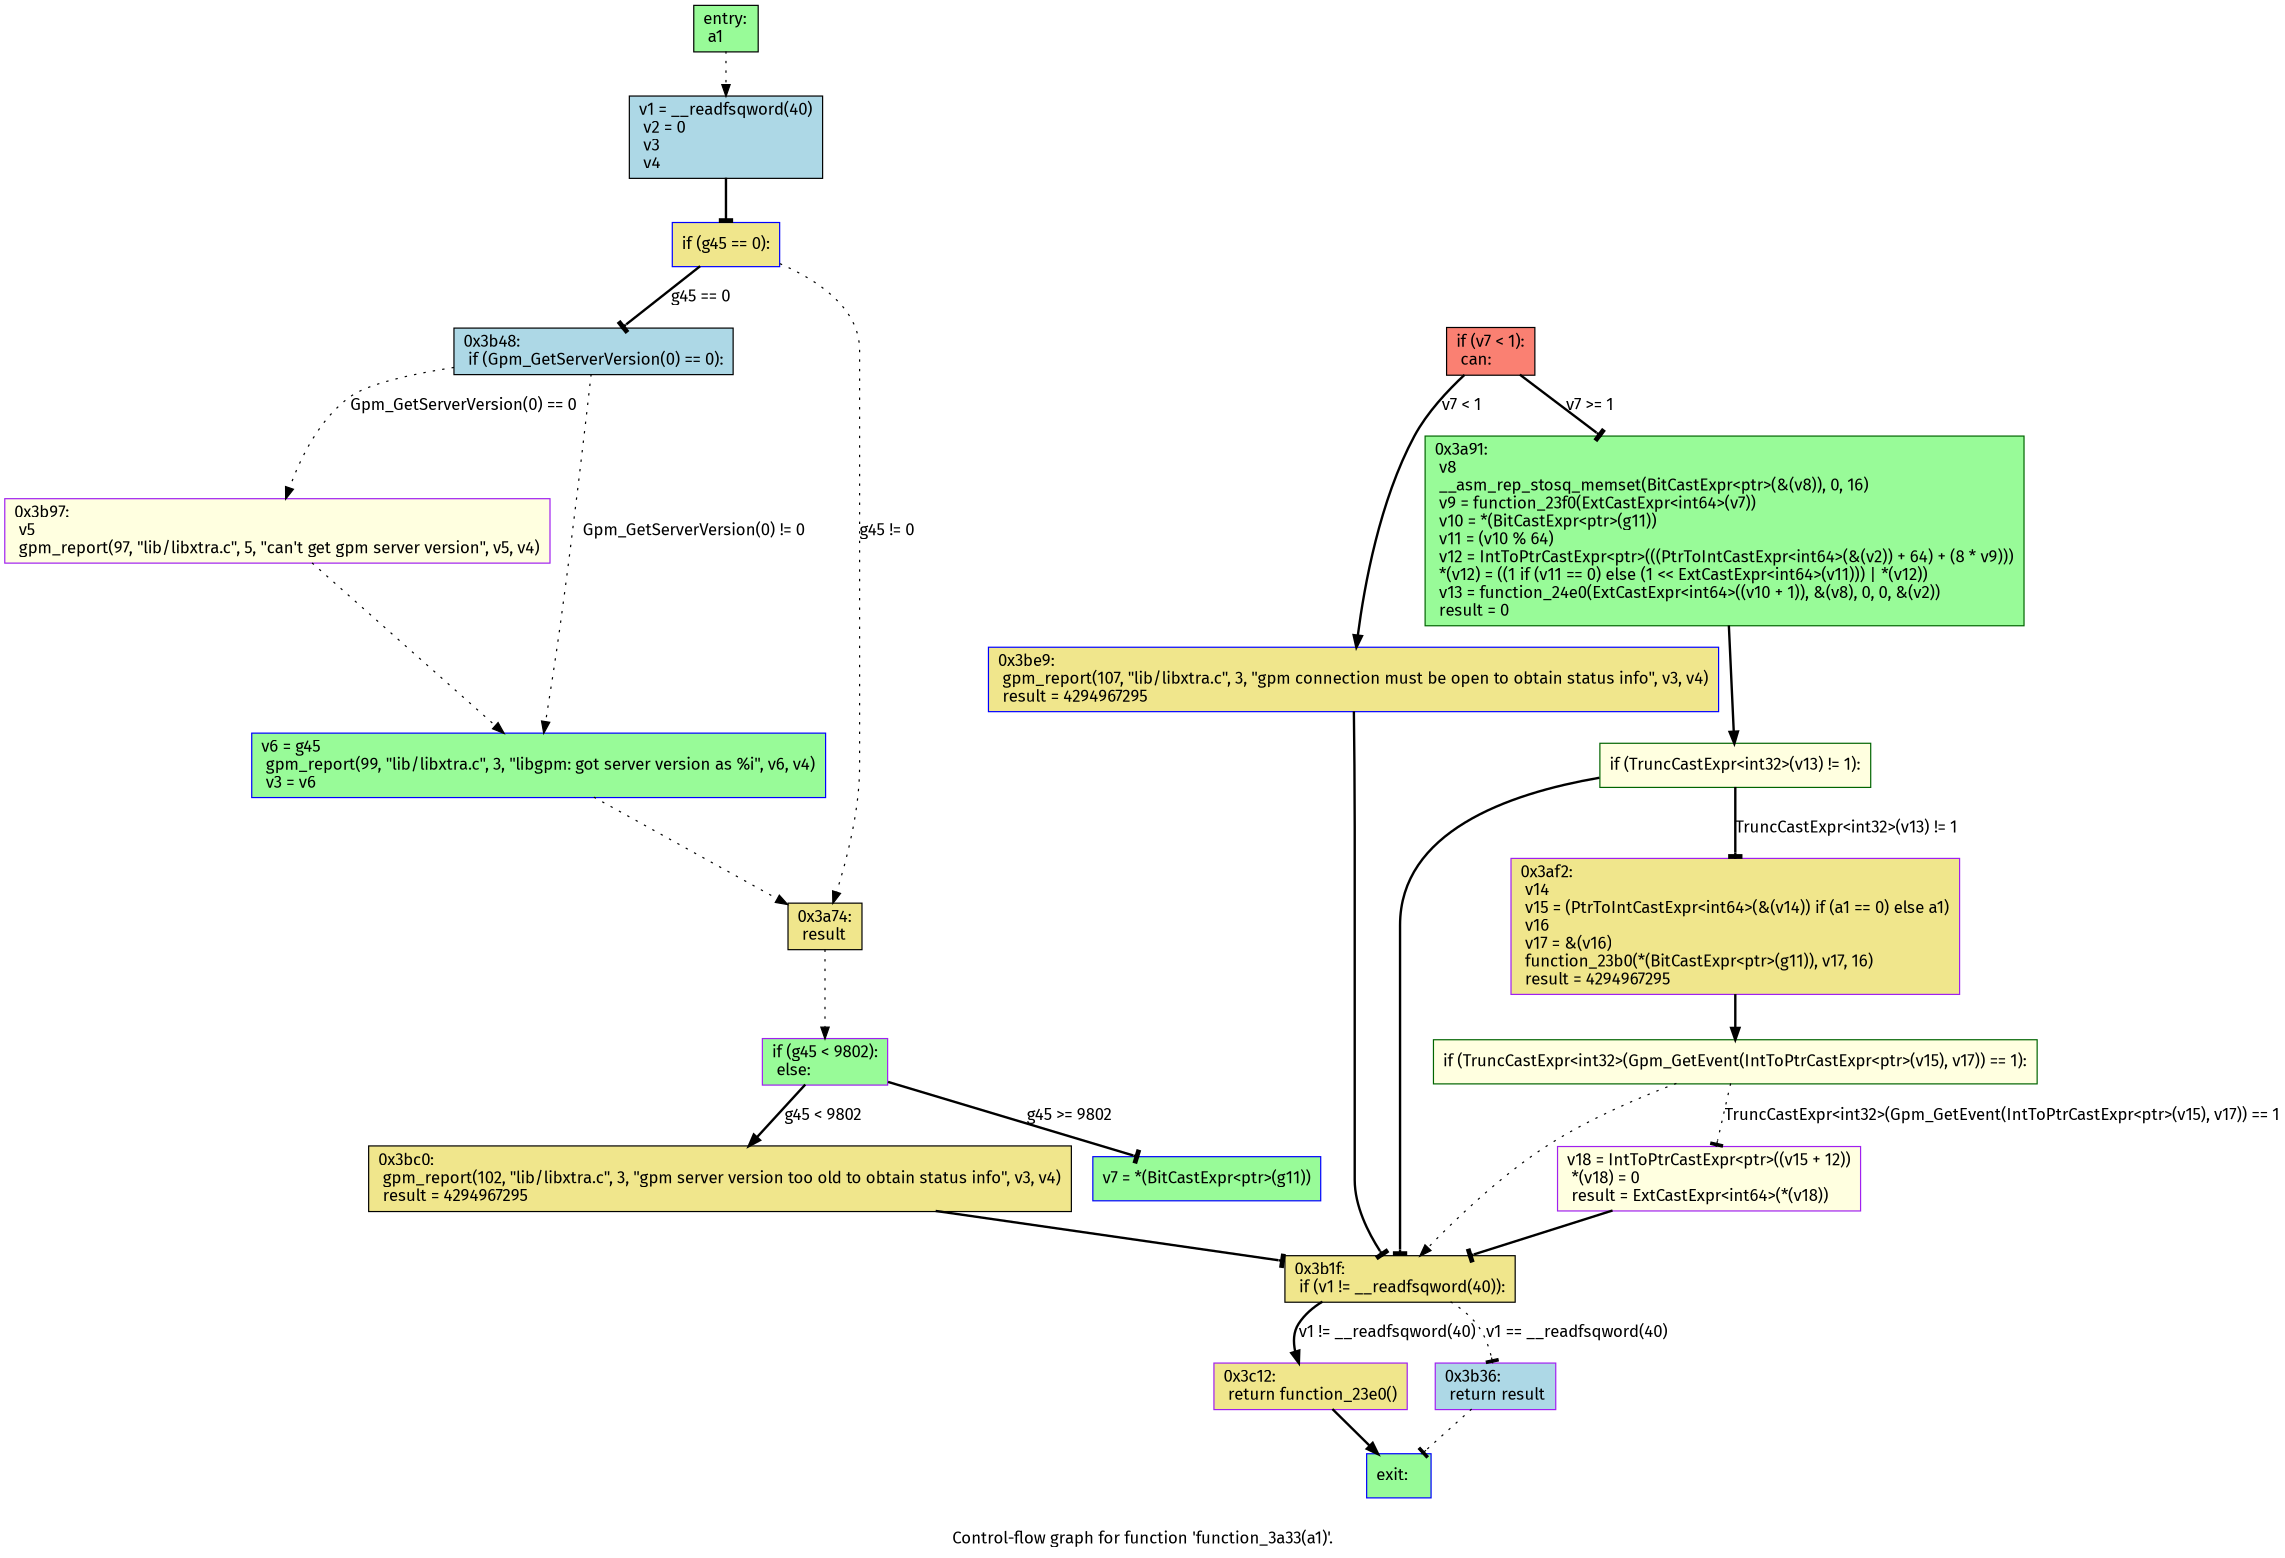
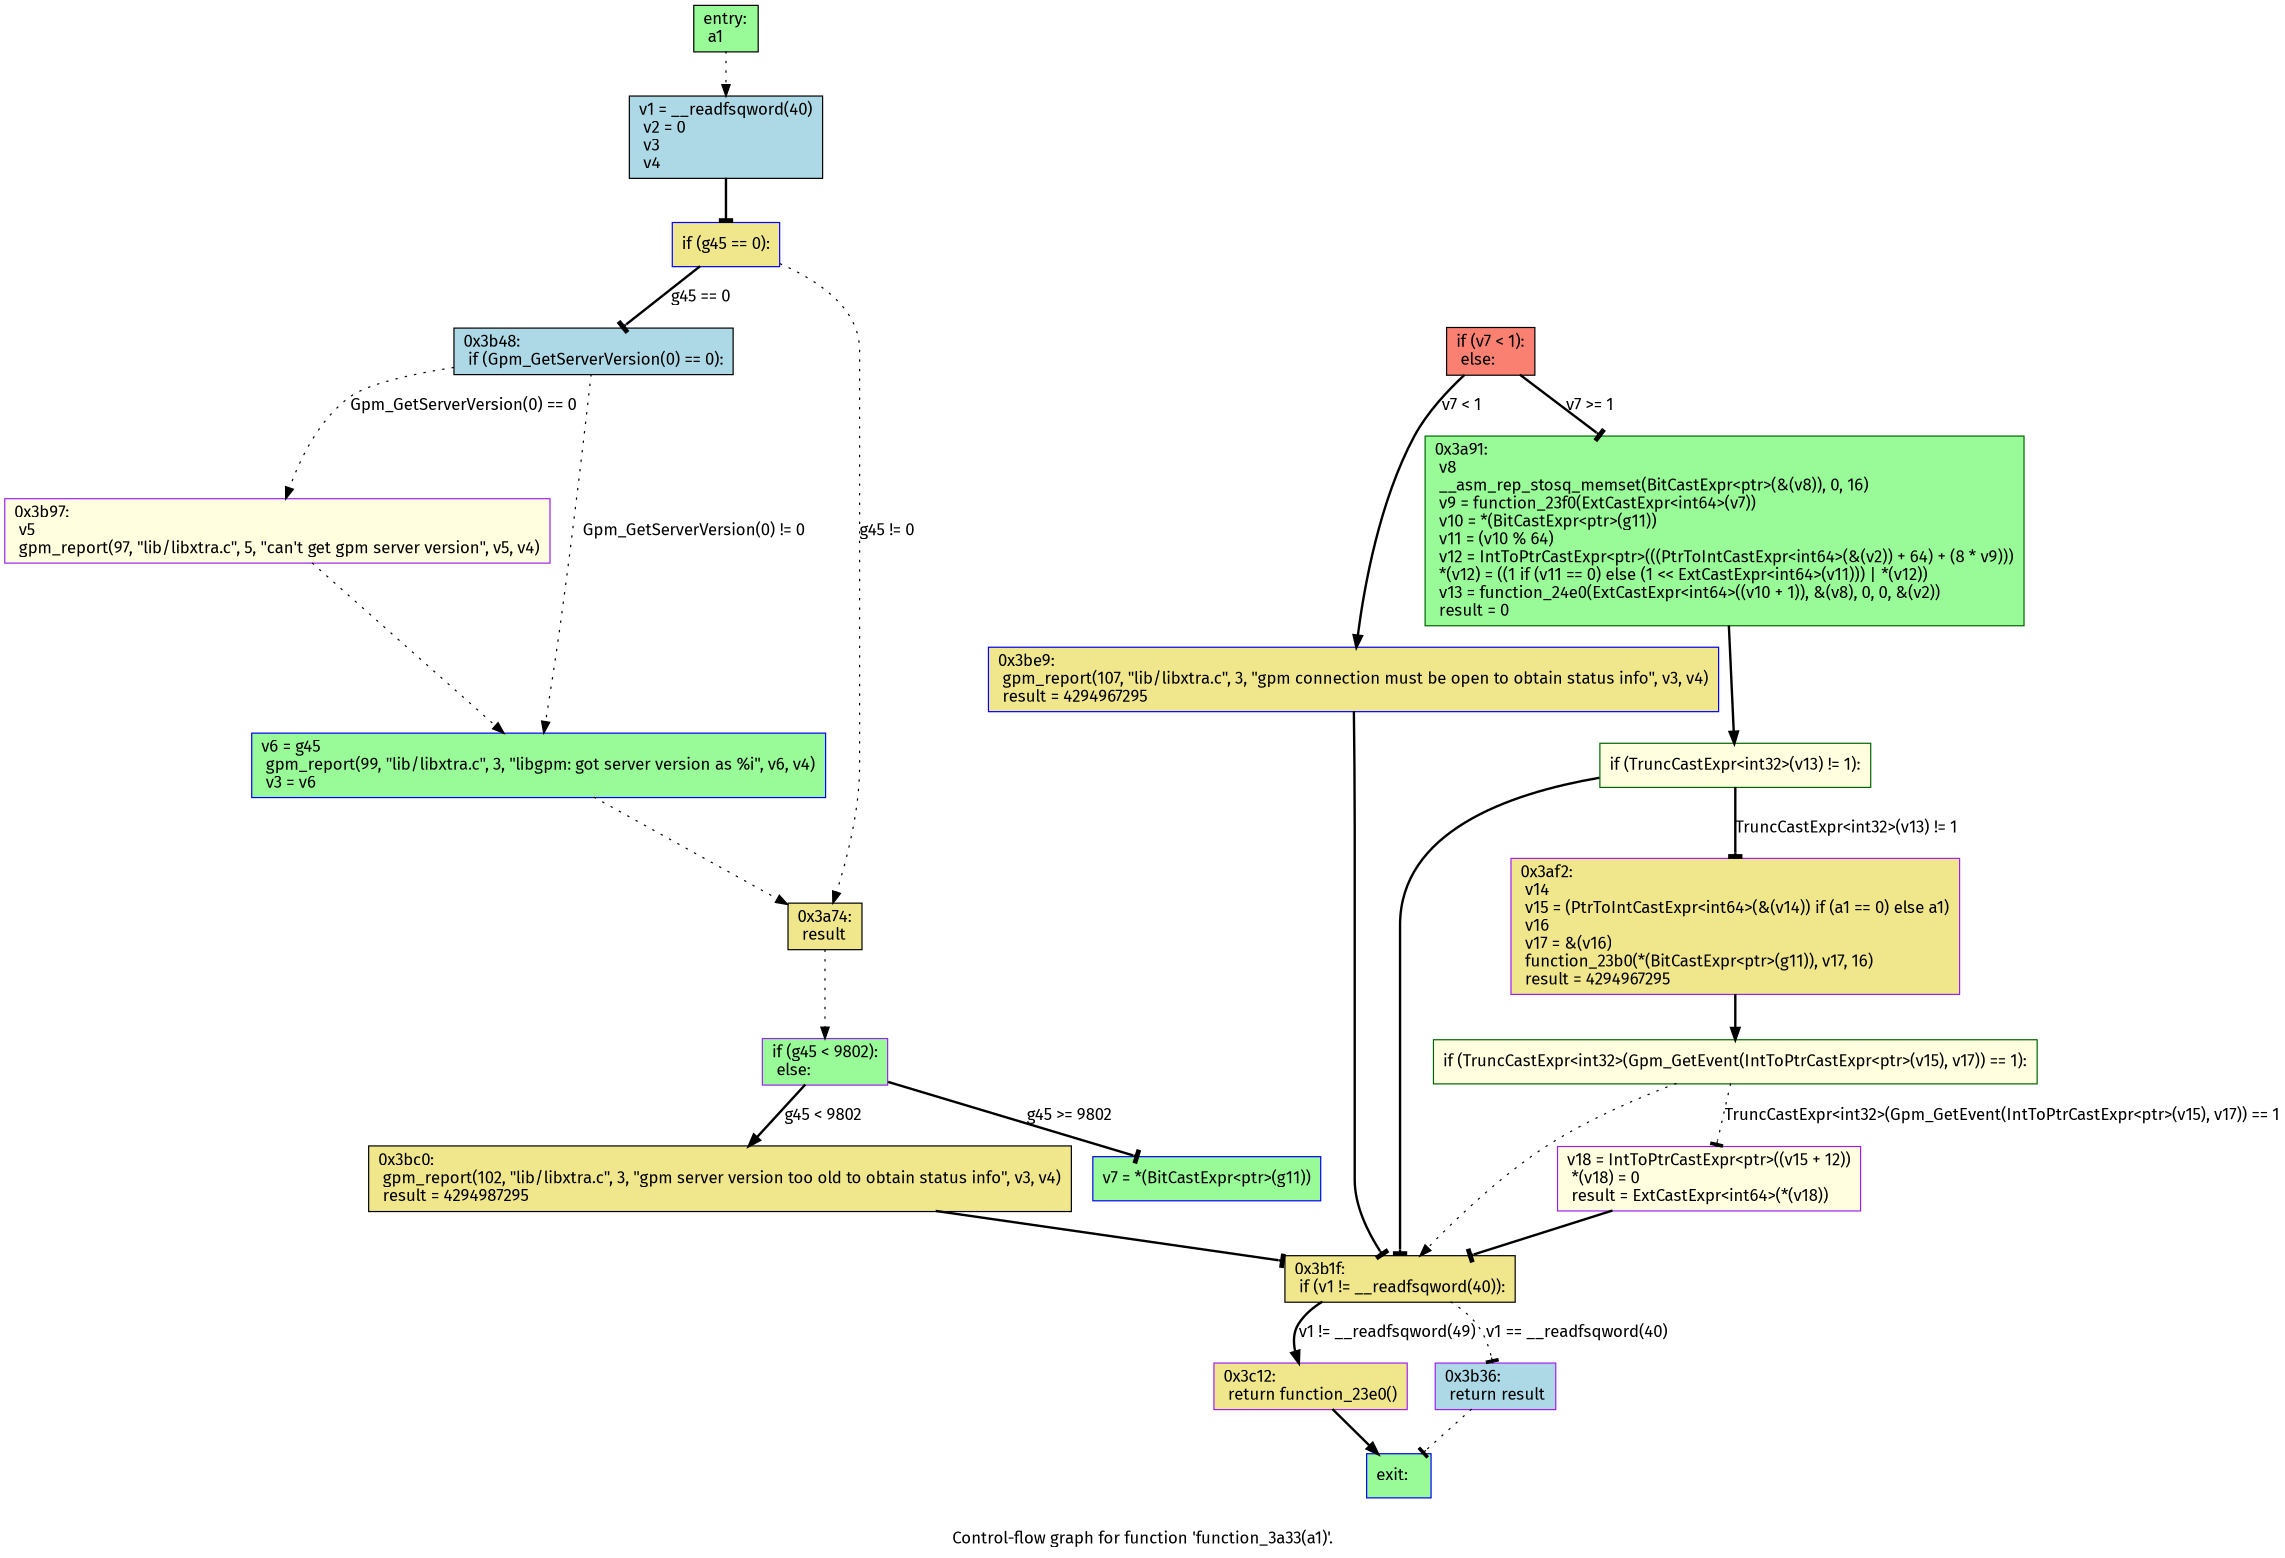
  digraph {
    fontname="Fira Sans"
    label="Control-flow graph for function 'function_3a33(a1)'."
    node [color=black fillcolor=khaki fontname="Fira Sans" shape=record style=filled]
    edge [arrowhead=normal fontname="Fira Sans" style=bold]
    n1 [fillcolor=palegreen label="{entry:\l  a1\l}"]
    n2 [fillcolor=lightblue label="{  v1 = __readfsqword(40)\l  v2 = 0\l  v3\l  v4\l}"]
    n3 [color=blue label="{  if (g45 == 0):\l}"]
    n4 [fillcolor=lightblue label="{0x3b48:\l  if (Gpm_GetServerVersion(0) == 0):\l}"]
    n5 [label="{0x3a74:\l  result\l}"]
    n6 [color=purple fillcolor=lightyellow label="{0x3b97:\l  v5\l  gpm_report(97, \"lib/libxtra.c\", 5, \"can\'t get gpm server version\", v5, v4)\l}"]
    n7 [color=blue fillcolor=palegreen label="{  v6 = g45\l  gpm_report(99, \"lib/libxtra.c\", 3, \"libgpm: got server version as %i\", v6, v4)\l  v3 = v6\l}"]
    n8 [color=purple fillcolor=palegreen label="{  if (g45 \< 9802):\l  else:\l}"]
-   n9 [label="{0x3bc0:\l  gpm_report(102, \"lib/libxtra.c\", 3, \"gpm server version too old to obtain status info\", v3, v4)\l  result = 4294967295\l}"]
+   n9 [label="{0x3bc0:\l  gpm_report(102, \"lib/libxtra.c\", 3, \"gpm server version too old to obtain status info\", v3, v4)\l  result = 4294987295\l}"]
    n10 [color=blue fillcolor=palegreen label="{  v7 = *(BitCastExpr\<ptr\>(g11))\l}"]
    n11 [label="{0x3b1f:\l  if (v1 != __readfsqword(40)):\l}"]
    n12 [color=purple label="{0x3c12:\l  return function_23e0()\l}"]
    n13 [color=purple fillcolor=lightblue label="{0x3b36:\l  return result\l}"]
-   n14 [fillcolor=salmon label="{  if (v7 \< 1):\l  can:\l}"]
+   n14 [fillcolor=salmon label="{  if (v7 \< 1):\l  else:\l}"]
    n15 [color=blue label="{0x3be9:\l  gpm_report(107, \"lib/libxtra.c\", 3, \"gpm connection must be open to obtain status info\", v3, v4)\l  result = 4294967295\l}"]
    n16 [color=darkgreen fillcolor=palegreen label="{0x3a91:\l  v8\l  __asm_rep_stosq_memset(BitCastExpr\<ptr\>(&(v8)), 0, 16)\l  v9 = function_23f0(ExtCastExpr\<int64\>(v7))\l  v10 = *(BitCastExpr\<ptr\>(g11))\l  v11 = (v10 % 64)\l  v12 = IntToPtrCastExpr\<ptr\>(((PtrToIntCastExpr\<int64\>(&(v2)) + 64) + (8 * v9)))\l  *(v12) = ((1 if (v11 == 0) else (1 \<\< ExtCastExpr\<int64\>(v11))) \| *(v12))\l  v13 = function_24e0(ExtCastExpr\<int64\>((v10 + 1)), &(v8), 0, 0, &(v2))\l  result = 0\l}"]
    n17 [color=blue fillcolor=palegreen label="{exit:\l}"]
    n18 [color=darkgreen fillcolor=lightyellow label="{  if (TruncCastExpr\<int32\>(v13) != 1):\l}"]
    n19 [color=purple label="{0x3af2:\l  v14\l  v15 = (PtrToIntCastExpr\<int64\>(&(v14)) if (a1 == 0) else a1)\l  v16\l  v17 = &(v16)\l  function_23b0(*(BitCastExpr\<ptr\>(g11)), v17, 16)\l  result = 4294967295\l}"]
    n20 [color=darkgreen fillcolor=lightyellow label="{  if (TruncCastExpr\<int32\>(Gpm_GetEvent(IntToPtrCastExpr\<ptr\>(v15), v17)) == 1):\l}"]
    n21 [color=purple fillcolor=lightyellow label="{  v18 = IntToPtrCastExpr\<ptr\>((v15 + 12))\l  *(v18) = 0\l  result = ExtCastExpr\<int64\>(*(v18))\l}"]
    n1 -> n2 [style=dotted]
    n2 -> n3 [arrowhead=tee]
    n3 -> n4 [arrowhead=tee label="g45 == 0"]
    n3 -> n5 [label="g45 != 0" style=dotted]
    n4 -> n6 [label="Gpm_GetServerVersion(0) == 0" style=dotted]
    n4 -> n7 [label="Gpm_GetServerVersion(0) != 0" style=dotted]
    n5 -> n8 [style=dotted]
    n6 -> n7 [style=dotted]
    n7 -> n5 [style=dotted]
    n8 -> n9 [label="g45 \< 9802"]
    n8 -> n10 [arrowhead=tee label="g45 \>= 9802"]
    n9 -> n11 [arrowhead=tee]
-   n11 -> n12 [label="v1 != __readfsqword(40)"]
+   n11 -> n12 [label="v1 != __readfsqword(49)"]
    n11 -> n13 [arrowhead=tee label="v1 == __readfsqword(40)" style=dotted]
    n12 -> n17
    n13 -> n17 [arrowhead=tee style=dotted]
    n14 -> n15 [label="v7 \< 1"]
    n14 -> n16 [arrowhead=tee label="v7 \>= 1"]
    n15 -> n11 [arrowhead=tee]
    n16 -> n18
    n18 -> n11 [arrowhead=tee]
    n18 -> n19 [arrowhead=tee label="TruncCastExpr\<int32\>(v13) != 1"]
    n19 -> n20
    n20 -> n11 [style=dotted]
    n20 -> n21 [arrowhead=tee label="TruncCastExpr\<int32\>(Gpm_GetEvent(IntToPtrCastExpr\<ptr\>(v15), v17)) == 1" style=dotted]
    n21 -> n11 [arrowhead=tee]
  }
